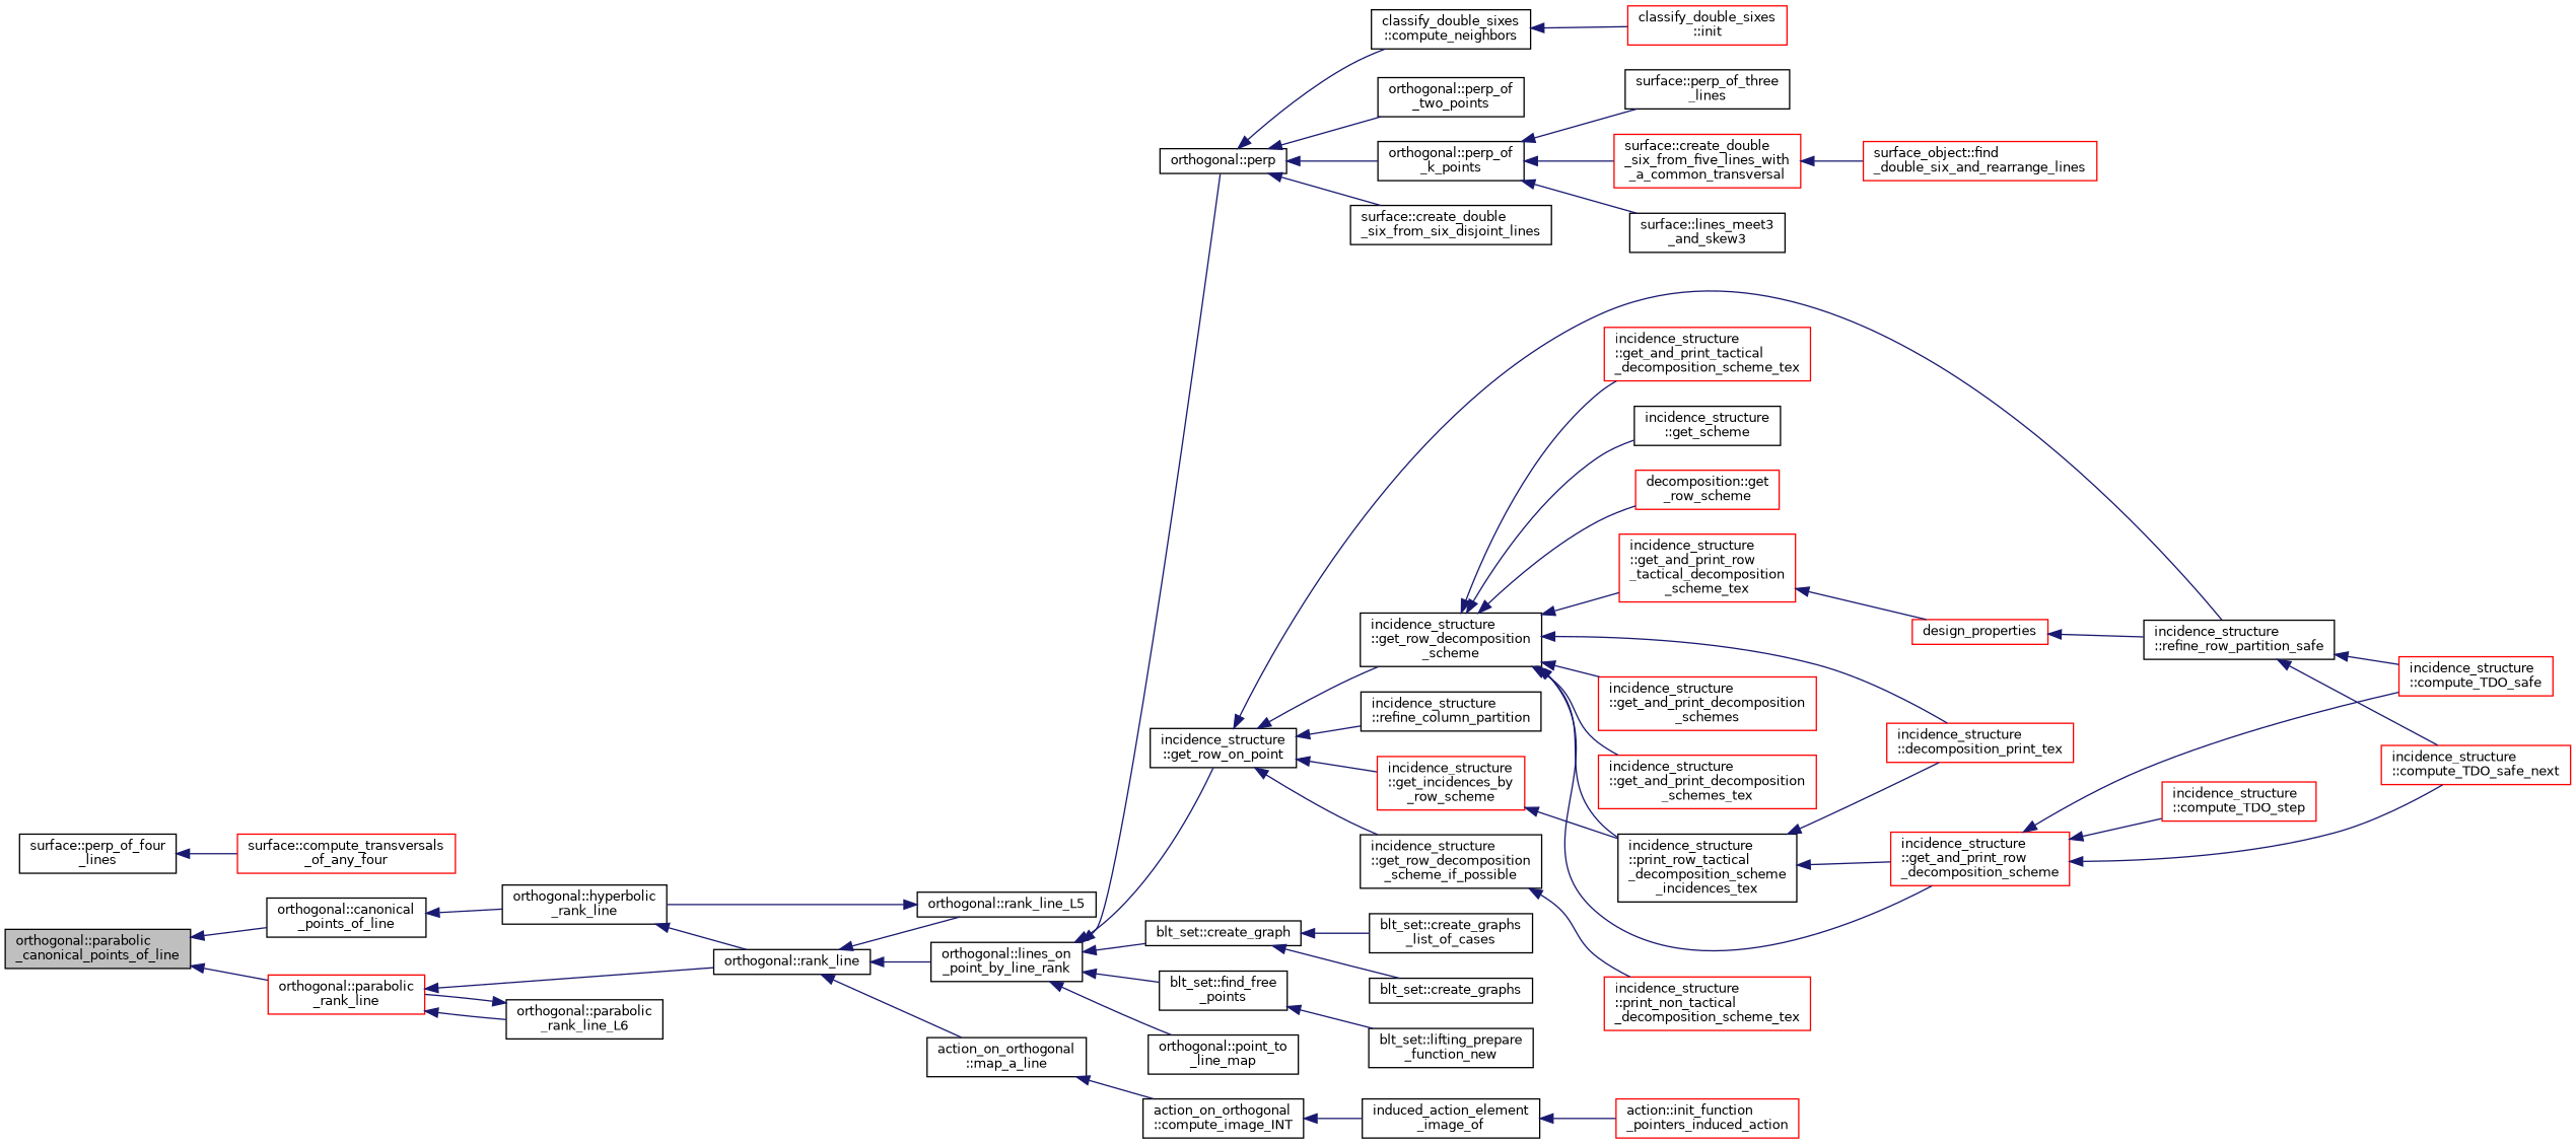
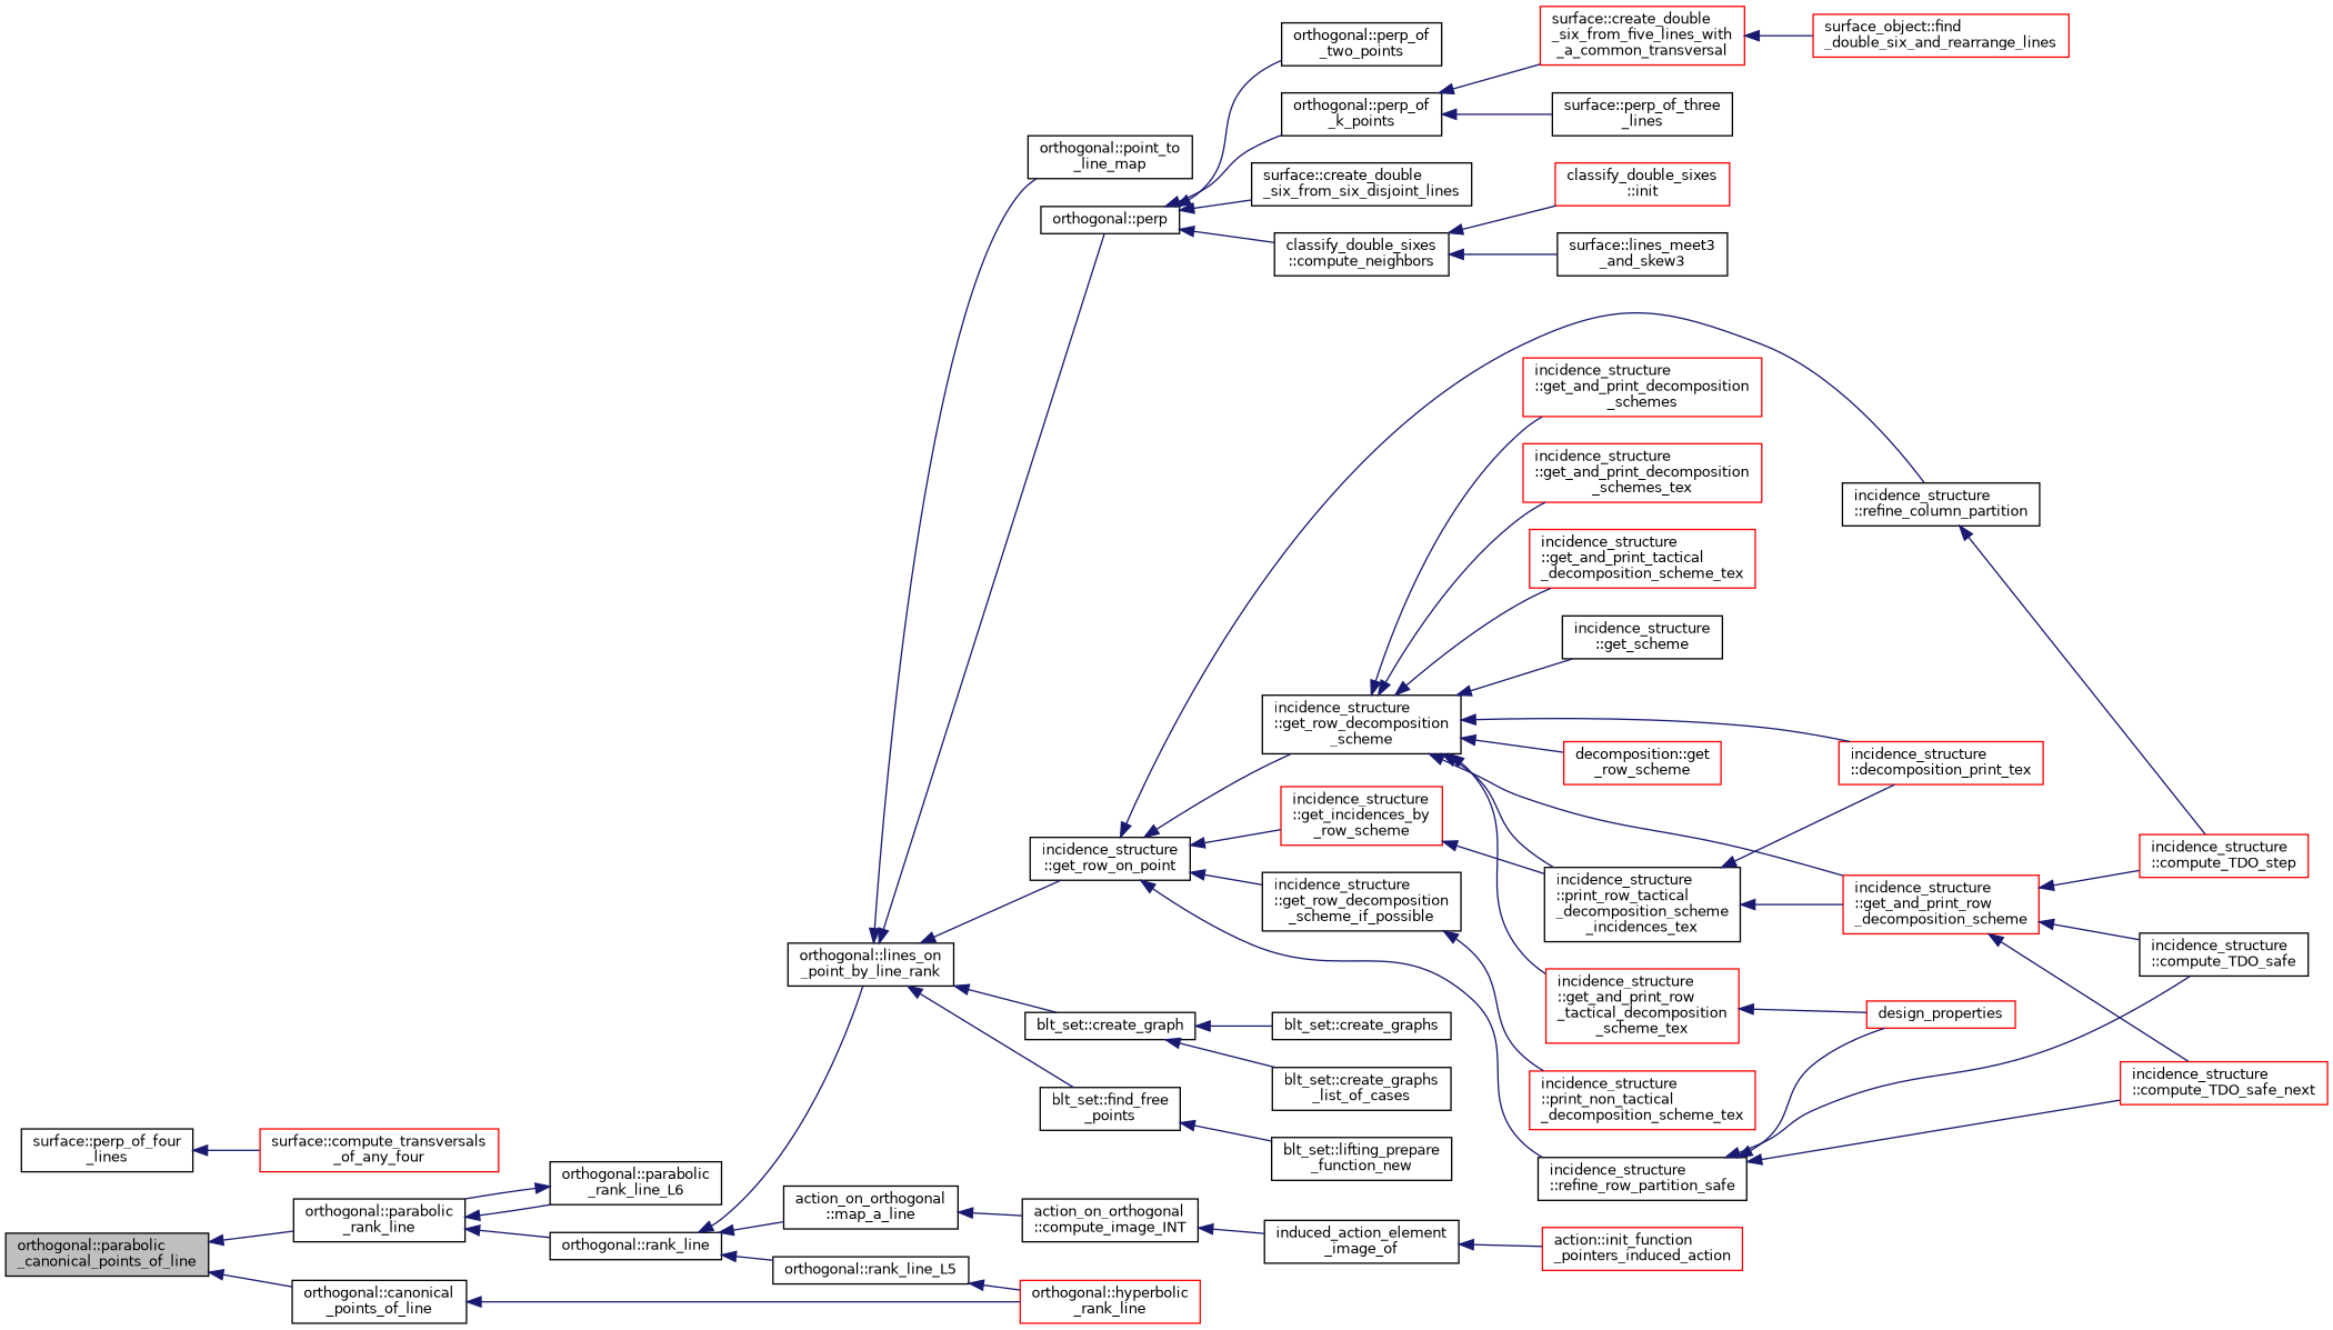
  digraph {
    rankdir=LR
    node [color=black fillcolor=white fontname=Helvetica fontsize=10 shape=record style=filled]
    edge [color=midnightblue dir=back fontname=Helvetica fontsize=10 labelfontname=Helvetica labelfontsize=10 style=solid]
    n1 [fillcolor=grey75 fontcolor=black height=0.2 label="orthogonal::parabolic\l_canonical_points_of_line" width=0.4]
    n2 [height=0.2 label="orthogonal::canonical\l_points_of_line" width=0.4]
-   n3 [color=red height=0.2 label="orthogonal::parabolic\l_rank_line" width=0.4]
-   n4 [height=0.2 label="orthogonal::hyperbolic\l_rank_line" width=0.4]
+   n3 [height=0.2 label="orthogonal::parabolic\l_rank_line" width=0.4]
+   n4 [color=red height=0.2 label="orthogonal::hyperbolic\l_rank_line" width=0.4]
    n5 [height=0.2 label="orthogonal::rank_line" width=0.4]
    n6 [height=0.2 label="orthogonal::parabolic\l_rank_line_L6" width=0.4]
    n7 [height=0.2 label="orthogonal::lines_on\l_point_by_line_rank" width=0.4]
    n8 [height=0.2 label="orthogonal::rank_line_L5" width=0.4]
    n9 [height=0.2 label="action_on_orthogonal\l::map_a_line" width=0.4]
    n10 [height=0.2 label="blt_set::create_graph" width=0.4]
    n11 [height=0.2 label="blt_set::find_free\l_points" width=0.4]
    n12 [height=0.2 label="orthogonal::point_to\l_line_map" width=0.4]
    n13 [height=0.2 label="orthogonal::perp" width=0.4]
    n14 [height=0.2 label="incidence_structure\l::get_row_on_point" width=0.4]
    n15 [height=0.2 label="action_on_orthogonal\l::compute_image_INT" width=0.4]
    n16 [height=0.2 label="blt_set::create_graphs" width=0.4]
    n17 [height=0.2 label="blt_set::create_graphs\l_list_of_cases" width=0.4]
    n18 [height=0.2 label="blt_set::lifting_prepare\l_function_new" width=0.4]
    n19 [height=0.2 label="orthogonal::perp_of\l_two_points" width=0.4]
    n20 [height=0.2 label="orthogonal::perp_of\l_k_points" width=0.4]
    n21 [height=0.2 label="surface::create_double\l_six_from_six_disjoint_lines" width=0.4]
    n22 [height=0.2 label="classify_double_sixes\l::compute_neighbors" width=0.4]
    n23 [height=0.2 label="incidence_structure\l::refine_row_partition_safe" width=0.4]
    n24 [height=0.2 label="incidence_structure\l::refine_column_partition" width=0.4]
    n25 [color=red height=0.2 label="incidence_structure\l::get_incidences_by\l_row_scheme" width=0.4]
    n26 [height=0.2 label="incidence_structure\l::get_row_decomposition\l_scheme" width=0.4]
    n27 [height=0.2 label="incidence_structure\l::get_row_decomposition\l_scheme_if_possible" width=0.4]
    n28 [height=0.2 label="surface::lines_meet3\l_and_skew3" width=0.4]
    n29 [height=0.2 label="surface::perp_of_three\l_lines" width=0.4]
    n30 [color=red height=0.2 label="surface::create_double\l_six_from_five_lines_with\l_a_common_transversal" width=0.4]
    n31 [color=red height=0.2 label="classify_double_sixes\l::init" width=0.4]
    n32 [height=0.2 label="surface::perp_of_four\l_lines" width=0.4]
    n33 [color=red height=0.2 label="surface::compute_transversals\l_of_any_four" width=0.4]
    n34 [color=red height=0.2 label="surface_object::find\l_double_six_and_rearrange_lines" width=0.4]
    n35 [color=red height=0.2 label=design_properties width=0.4]
    n36 [color=red height=0.2 label="incidence_structure\l::compute_TDO_safe_next" width=0.4]
-   n37 [color=red height=0.2 label="incidence_structure\l::compute_TDO_safe" width=0.4]
+   n37 [height=0.2 label="incidence_structure\l::compute_TDO_safe" width=0.4]
    n38 [color=red height=0.2 label="incidence_structure\l::compute_TDO_step" width=0.4]
    n39 [height=0.2 label="incidence_structure\l::print_row_tactical\l_decomposition_scheme\l_incidences_tex" width=0.4]
    n40 [color=red height=0.2 label="incidence_structure\l::get_and_print_row\l_decomposition_scheme" width=0.4]
    n41 [color=red height=0.2 label="incidence_structure\l::decomposition_print_tex" width=0.4]
    n42 [color=red height=0.2 label="decomposition::get\l_row_scheme" width=0.4]
    n43 [color=red height=0.2 label="incidence_structure\l::get_and_print_decomposition\l_schemes" width=0.4]
    n44 [color=red height=0.2 label="incidence_structure\l::get_and_print_decomposition\l_schemes_tex" width=0.4]
    n45 [color=red height=0.2 label="incidence_structure\l::get_and_print_tactical\l_decomposition_scheme_tex" width=0.4]
    n46 [height=0.2 label="incidence_structure\l::get_scheme" width=0.4]
    n47 [color=red height=0.2 label="incidence_structure\l::get_and_print_row\l_tactical_decomposition\l_scheme_tex" width=0.4]
    n48 [color=red height=0.2 label="incidence_structure\l::print_non_tactical\l_decomposition_scheme_tex" width=0.4]
    n49 [height=0.2 label="induced_action_element\l_image_of" width=0.4]
    n50 [color=red height=0.2 label="action::init_function\l_pointers_induced_action" width=0.4]
    n1 -> n2
    n1 -> n3
    n2 -> n4
    n3 -> n5
    n3 -> n6
-   n4 -> n5
    n5 -> n7
    n5 -> n8
    n5 -> n9
    n6 -> n3
    n7 -> n10
    n7 -> n11
    n7 -> n12
    n7 -> n13
    n7 -> n14
    n8 -> n4
    n9 -> n15
    n10 -> n16
    n10 -> n17
    n11 -> n18
    n13 -> n19
    n13 -> n20
    n13 -> n21
    n13 -> n22
    n14 -> n23
    n14 -> n24
    n14 -> n25
    n14 -> n26
    n14 -> n27
    n15 -> n49
-   n20 -> n28
+   n22 -> n28
    n20 -> n29
    n20 -> n30
    n22 -> n31
-   n35 -> n23
+   n23 -> n35
    n23 -> n36
    n23 -> n37
+   n24 -> n38
    n25 -> n39
    n26 -> n39
    n26 -> n40
    n26 -> n41
    n26 -> n42
    n26 -> n43
    n26 -> n44
    n26 -> n45
    n26 -> n46
    n26 -> n47
    n27 -> n48
    n30 -> n34
    n32 -> n33
    n39 -> n40
    n39 -> n41
    n40 -> n36
    n40 -> n37
    n40 -> n38
    n47 -> n35
    n49 -> n50
  }
